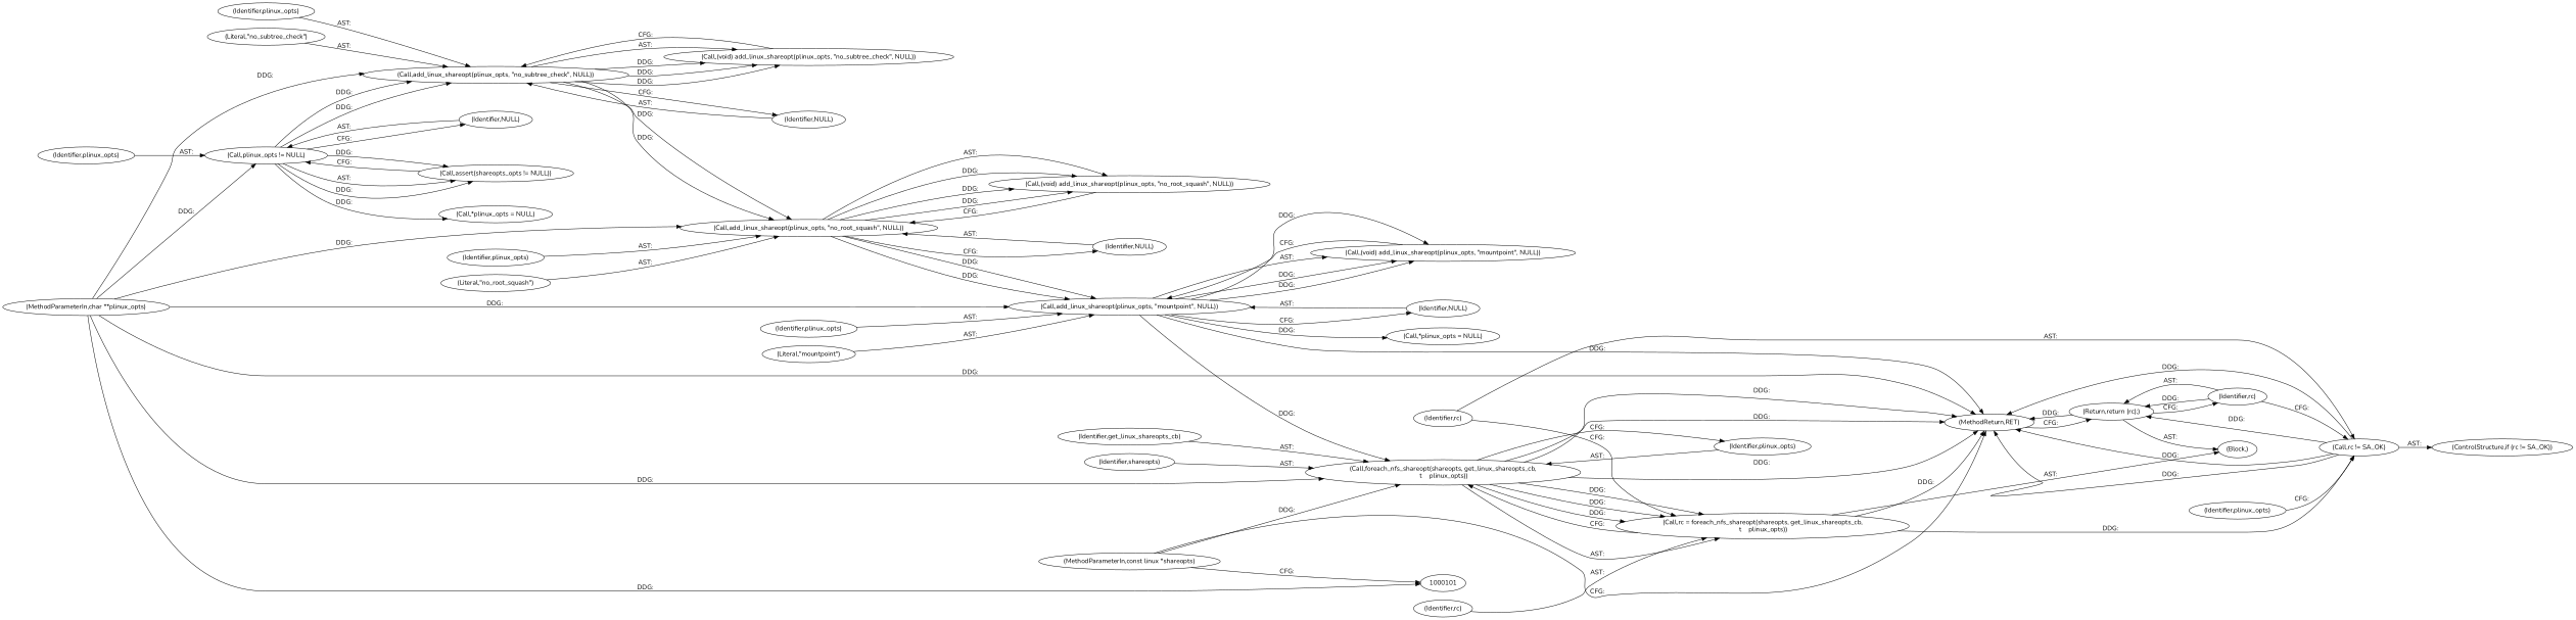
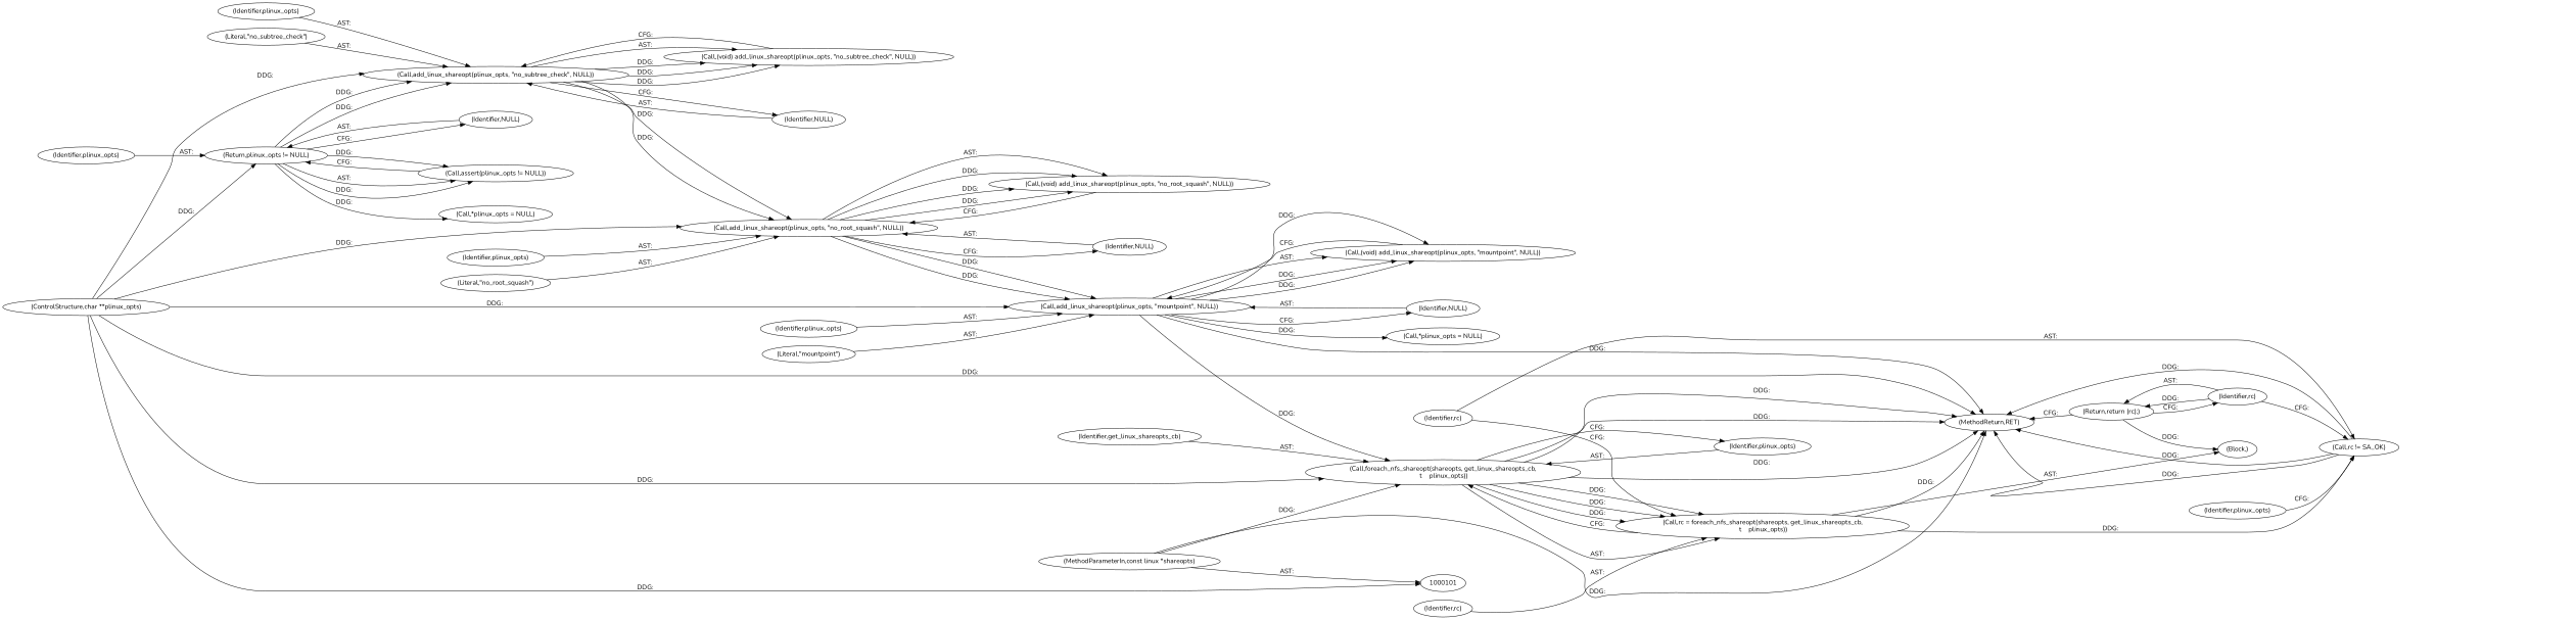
  digraph {
    fontname=Nunito
    rankdir=LR
    node [fontname=Nunito]
    edge [fontname=Nunito]
    n1 [label="(Call,foreach_nfs_shareopt(shareopts, get_linux_shareopts_cb,\n \t    plinux_opts))"]
    n2 [label="(Call,rc = foreach_nfs_shareopt(shareopts, get_linux_shareopts_cb,\n \t    plinux_opts))"]
    n3 [label="(MethodReturn,RET)"]
    n4 [label="(Identifier,plinux_opts)"]
    n5 [label="(Call,rc != SA_OK)"]
    n6 [label="(Block,)"]
    n7 [label="(Return,return (rc);)"]
    n8 [label="(MethodParameterIn,const linux *shareopts)"]
    1000101
    n10 [label="(Call,add_linux_shareopt(plinux_opts, \"mountpoint\", NULL))"]
    n11 [label="(Call,*plinux_opts = NULL)"]
    n12 [label="(Identifier,NULL)"]
    n13 [label="(Call,(void) add_linux_shareopt(plinux_opts, \"mountpoint\", NULL))"]
    n14 [label="(Call,add_linux_shareopt(plinux_opts, \"no_root_squash\", NULL))"]
    n15 [label="(Identifier,NULL)"]
    n16 [label="(Call,(void) add_linux_shareopt(plinux_opts, \"no_root_squash\", NULL))"]
    n17 [label="(Call,add_linux_shareopt(plinux_opts, \"no_subtree_check\", NULL))"]
    n18 [label="(Identifier,NULL)"]
    n19 [label="(Call,(void) add_linux_shareopt(plinux_opts, \"no_subtree_check\", NULL))"]
-   n20 [label="(Call,plinux_opts != NULL)"]
+   n20 [label="(Return,plinux_opts != NULL)"]
    n21 [label="(Call,*plinux_opts = NULL)"]
    n22 [label="(Identifier,NULL)"]
-   n23 [label="(Call,assert(shareopts_opts != NULL))"]
-   n24 [label="(MethodParameterIn,char **plinux_opts)"]
-   n25 [label="(ControlStructure,if (rc != SA_OK))"]
+   n23 [label="(Call,assert(plinux_opts != NULL))"]
+   n24 [label="(ControlStructure,char **plinux_opts)"]
    n26 [label="(Identifier,rc)"]
    n27 [label="(Identifier,rc)"]
    n28 [label="(Identifier,rc)"]
    n29 [label="(Identifier,plinux_opts)"]
    n30 [label="(Identifier,plinux_opts)"]
    n31 [label="(Identifier,get_linux_shareopts_cb)"]
    n32 [label="(Identifier,plinux_opts)"]
    n33 [label="(Literal,\"mountpoint\")"]
-   n34 [label="(Identifier,shareopts)"]
    n35 [label="(Literal,\"no_root_squash\")"]
    n36 [label="(Literal,\"no_subtree_check\")"]
    n37 [label="(Identifier,plinux_opts)"]
    n38 [label="(Identifier,plinux_opts)"]
    n1 -> n2 [label="AST: "]
    n1 -> n2 [label="DDG: "]
    n1 -> n2 [label="DDG: "]
    n1 -> n2 [label="DDG: "]
    n1 -> n3 [label="DDG: "]
    n1 -> n3 [label="DDG: "]
    n1 -> n3 [label="DDG: "]
    n1 -> n4 [label="CFG: "]
    n2 -> n1 [label="CFG: "]
    n2 -> n3 [label="DDG: "]
    n2 -> n5 [label="DDG: "]
    n2 -> n6 [label="AST: "]
-   n3 -> n7 [label="CFG: "]
    n4 -> n1 [label="AST: "]
    n5 -> n3 [label="DDG: "]
    n5 -> n3 [label="DDG: "]
    n5 -> n3 [label="DDG: "]
-   n5 -> n7 [label="DDG: "]
-   n5 -> n25 [label="AST: "]
-   n7 -> n3 [label="DDG: "]
-   n7 -> n6 [label="AST: "]
+   n7 -> n3 [label="CFG: "]
+   n7 -> n6 [label="DDG: "]
    n7 -> n26 [label="CFG: "]
    n8 -> n1 [label="DDG: "]
-   n8 -> n3 [label="CFG: "]
-   n8 -> 1000101 [label="CFG: "]
+   n8 -> n3 [label="DDG: "]
+   n8 -> 1000101 [label="AST: "]
    n10 -> n1 [label="DDG: "]
    n10 -> n3 [label="DDG: "]
    n10 -> n11 [label="DDG: "]
    n10 -> n12 [label="CFG: "]
    n10 -> n13 [label="AST: "]
    n10 -> n13 [label="DDG: "]
    n10 -> n13 [label="DDG: "]
    n10 -> n13 [label="DDG: "]
    n12 -> n10 [label="AST: "]
    n13 -> n10 [label="CFG: "]
    n14 -> n10 [label="DDG: "]
    n14 -> n10 [label="DDG: "]
    n14 -> n15 [label="CFG: "]
    n14 -> n16 [label="AST: "]
    n14 -> n16 [label="DDG: "]
    n14 -> n16 [label="DDG: "]
    n14 -> n16 [label="DDG: "]
    n15 -> n14 [label="AST: "]
    n16 -> n14 [label="CFG: "]
    n17 -> n14 [label="DDG: "]
    n17 -> n14 [label="DDG: "]
    n17 -> n18 [label="CFG: "]
    n17 -> n19 [label="AST: "]
    n17 -> n19 [label="DDG: "]
    n17 -> n19 [label="DDG: "]
    n17 -> n19 [label="DDG: "]
    n18 -> n17 [label="AST: "]
    n19 -> n17 [label="CFG: "]
    n20 -> n17 [label="DDG: "]
    n20 -> n17 [label="DDG: "]
    n20 -> n21 [label="DDG: "]
    n20 -> n22 [label="CFG: "]
    n20 -> n23 [label="AST: "]
    n20 -> n23 [label="DDG: "]
    n20 -> n23 [label="DDG: "]
    n22 -> n20 [label="AST: "]
    n23 -> n20 [label="CFG: "]
    n24 -> n1 [label="DDG: "]
    n24 -> n3 [label="DDG: "]
    n24 -> 1000101 [label="DDG: "]
    n24 -> n10 [label="DDG: "]
    n24 -> n14 [label="DDG: "]
    n24 -> n17 [label="DDG: "]
    n24 -> n20 [label="DDG: "]
    n26 -> n5 [label="CFG: "]
    n26 -> n7 [label="AST: "]
    n26 -> n7 [label="DDG: "]
    n27 -> n2 [label="AST: "]
    n28 -> n2 [label="CFG: "]
    n28 -> n5 [label="AST: "]
    n29 -> n10 [label="AST: "]
    n30 -> n17 [label="AST: "]
    n31 -> n1 [label="AST: "]
    n32 -> n5 [label="CFG: "]
    n33 -> n10 [label="AST: "]
-   n34 -> n1 [label="AST: "]
    n35 -> n14 [label="AST: "]
    n36 -> n17 [label="AST: "]
    n37 -> n20 [label="AST: "]
    n38 -> n14 [label="AST: "]
  }
